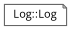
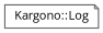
  digraph {
    rankdir=LR
    fontname="Open Sans"
-   n1 [color=grey40 fillcolor=white fontname="Open Sans" fontsize=10 height=0.2 label="Log::Log" shape=note style=filled width=0.4]
+   n1 [color=grey40 fillcolor=white fontname="Open Sans" fontsize=10 height=0.2 label="Kargono::Log" shape=note style=filled width=0.4]
  }
